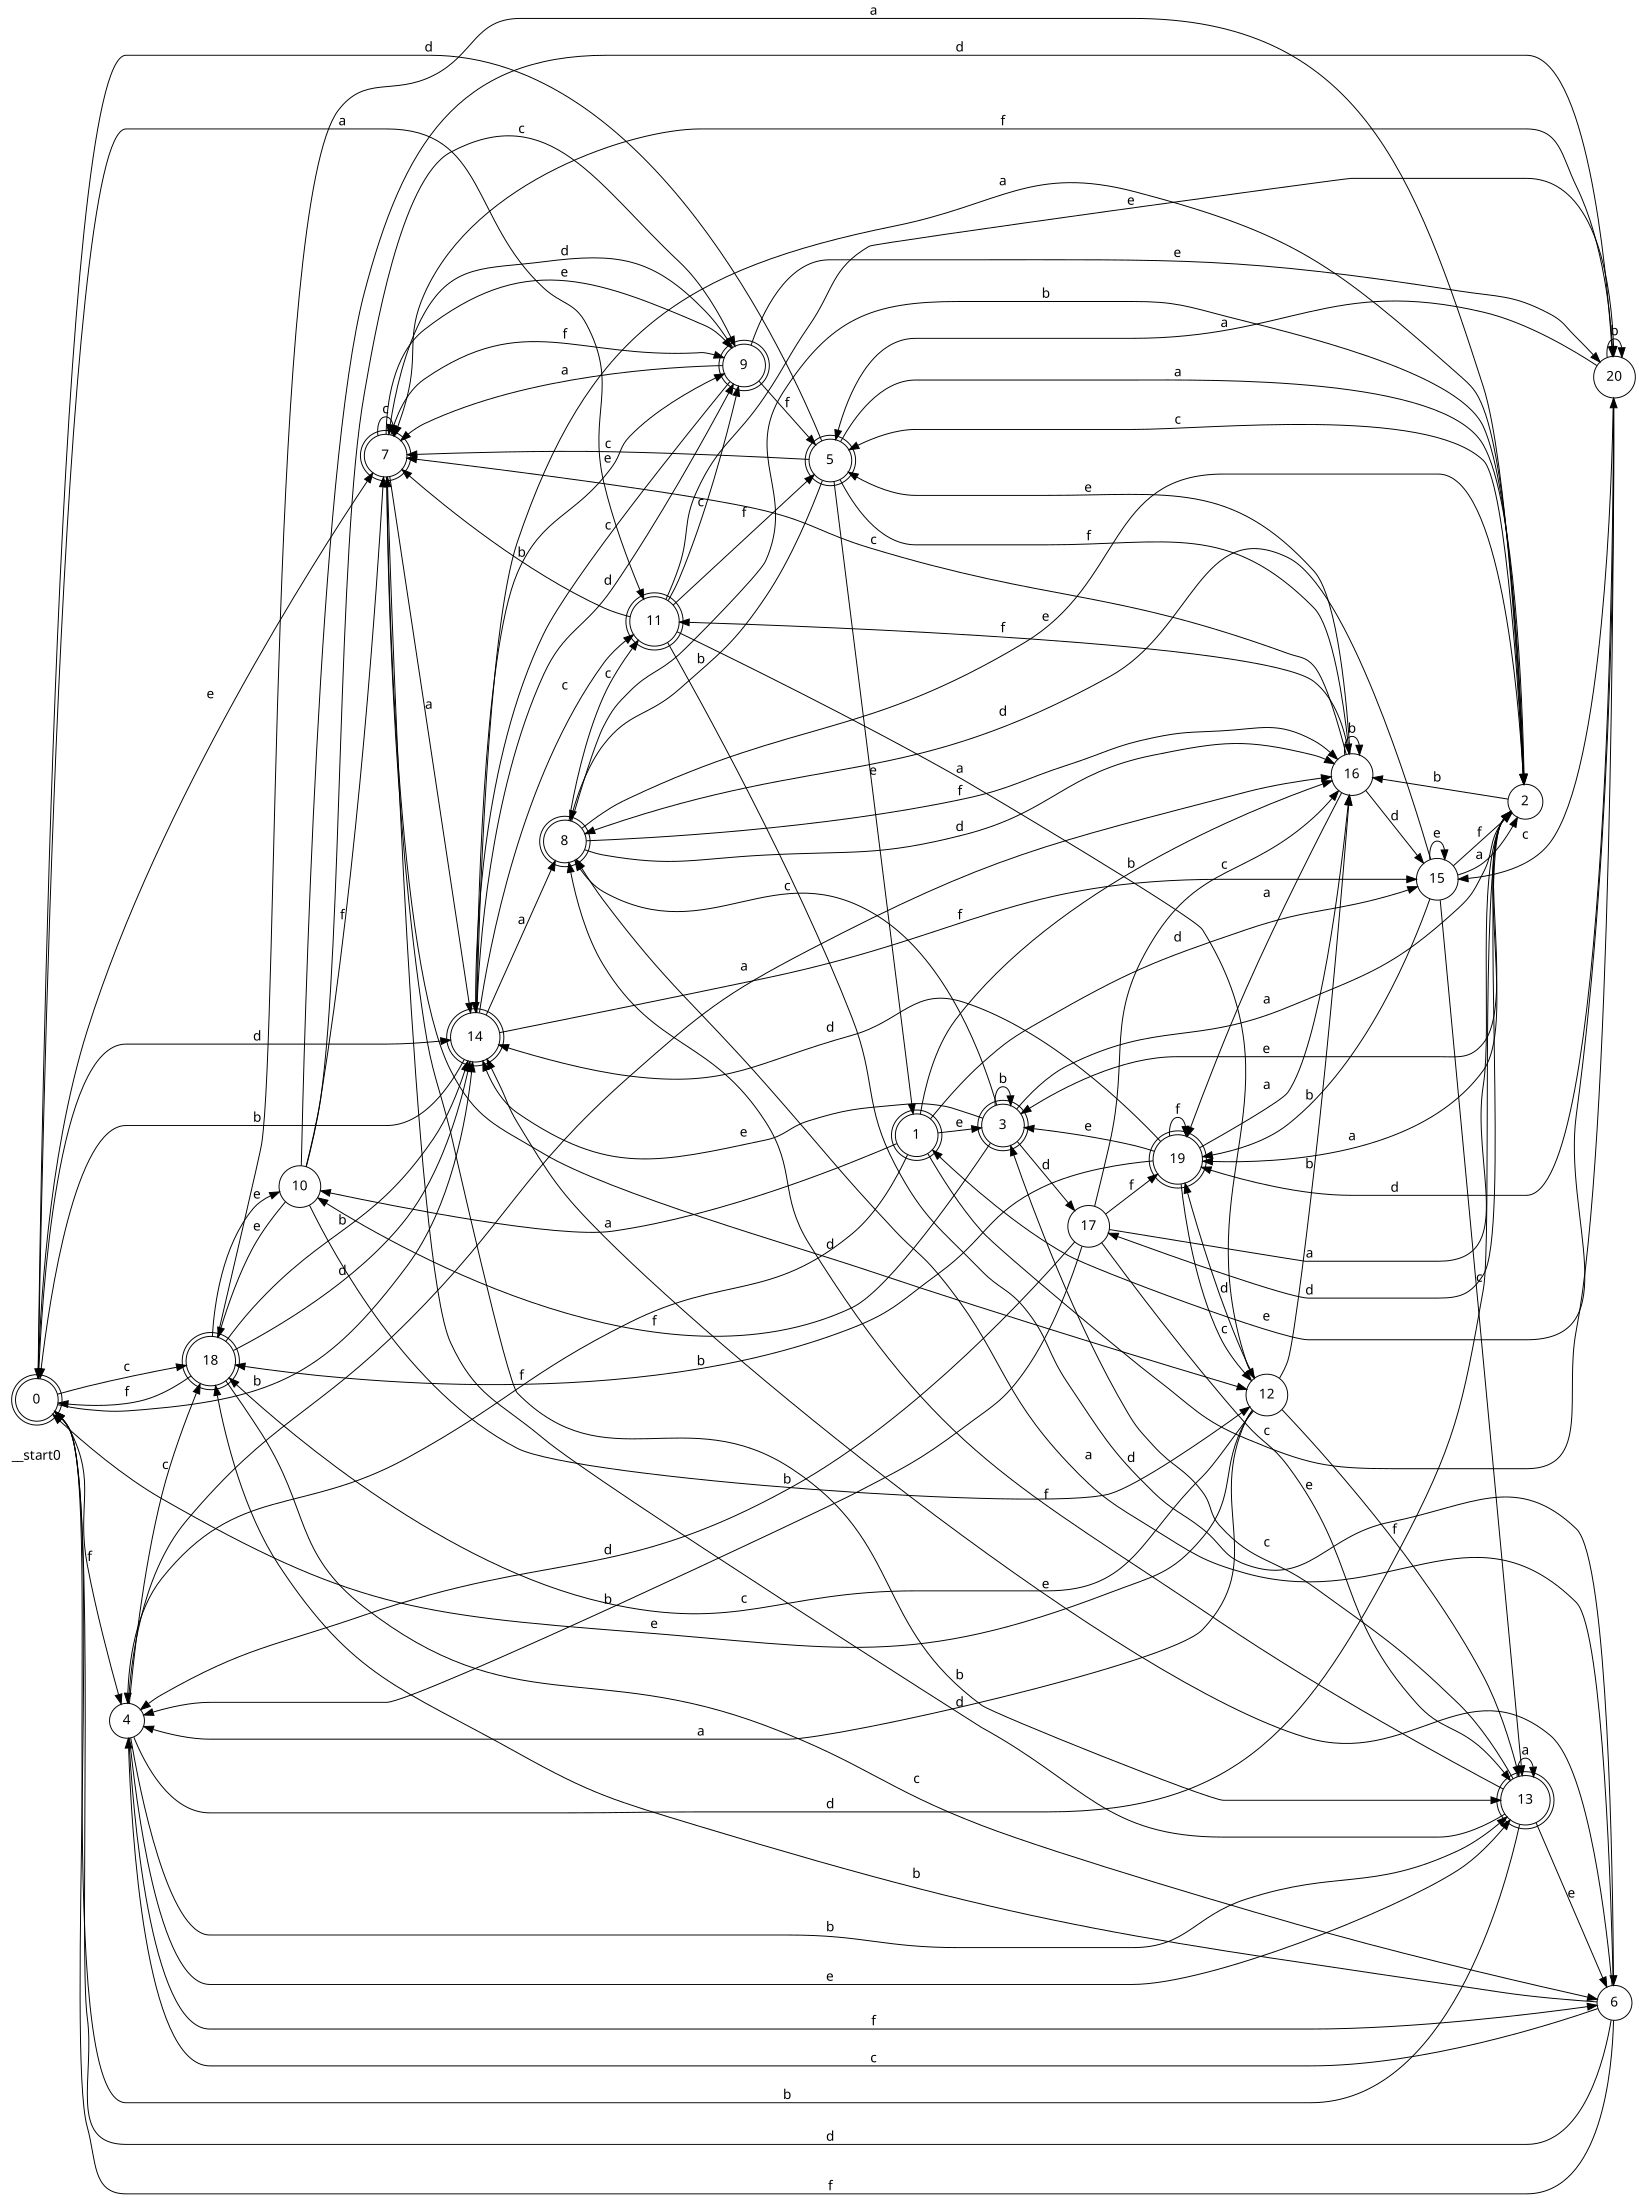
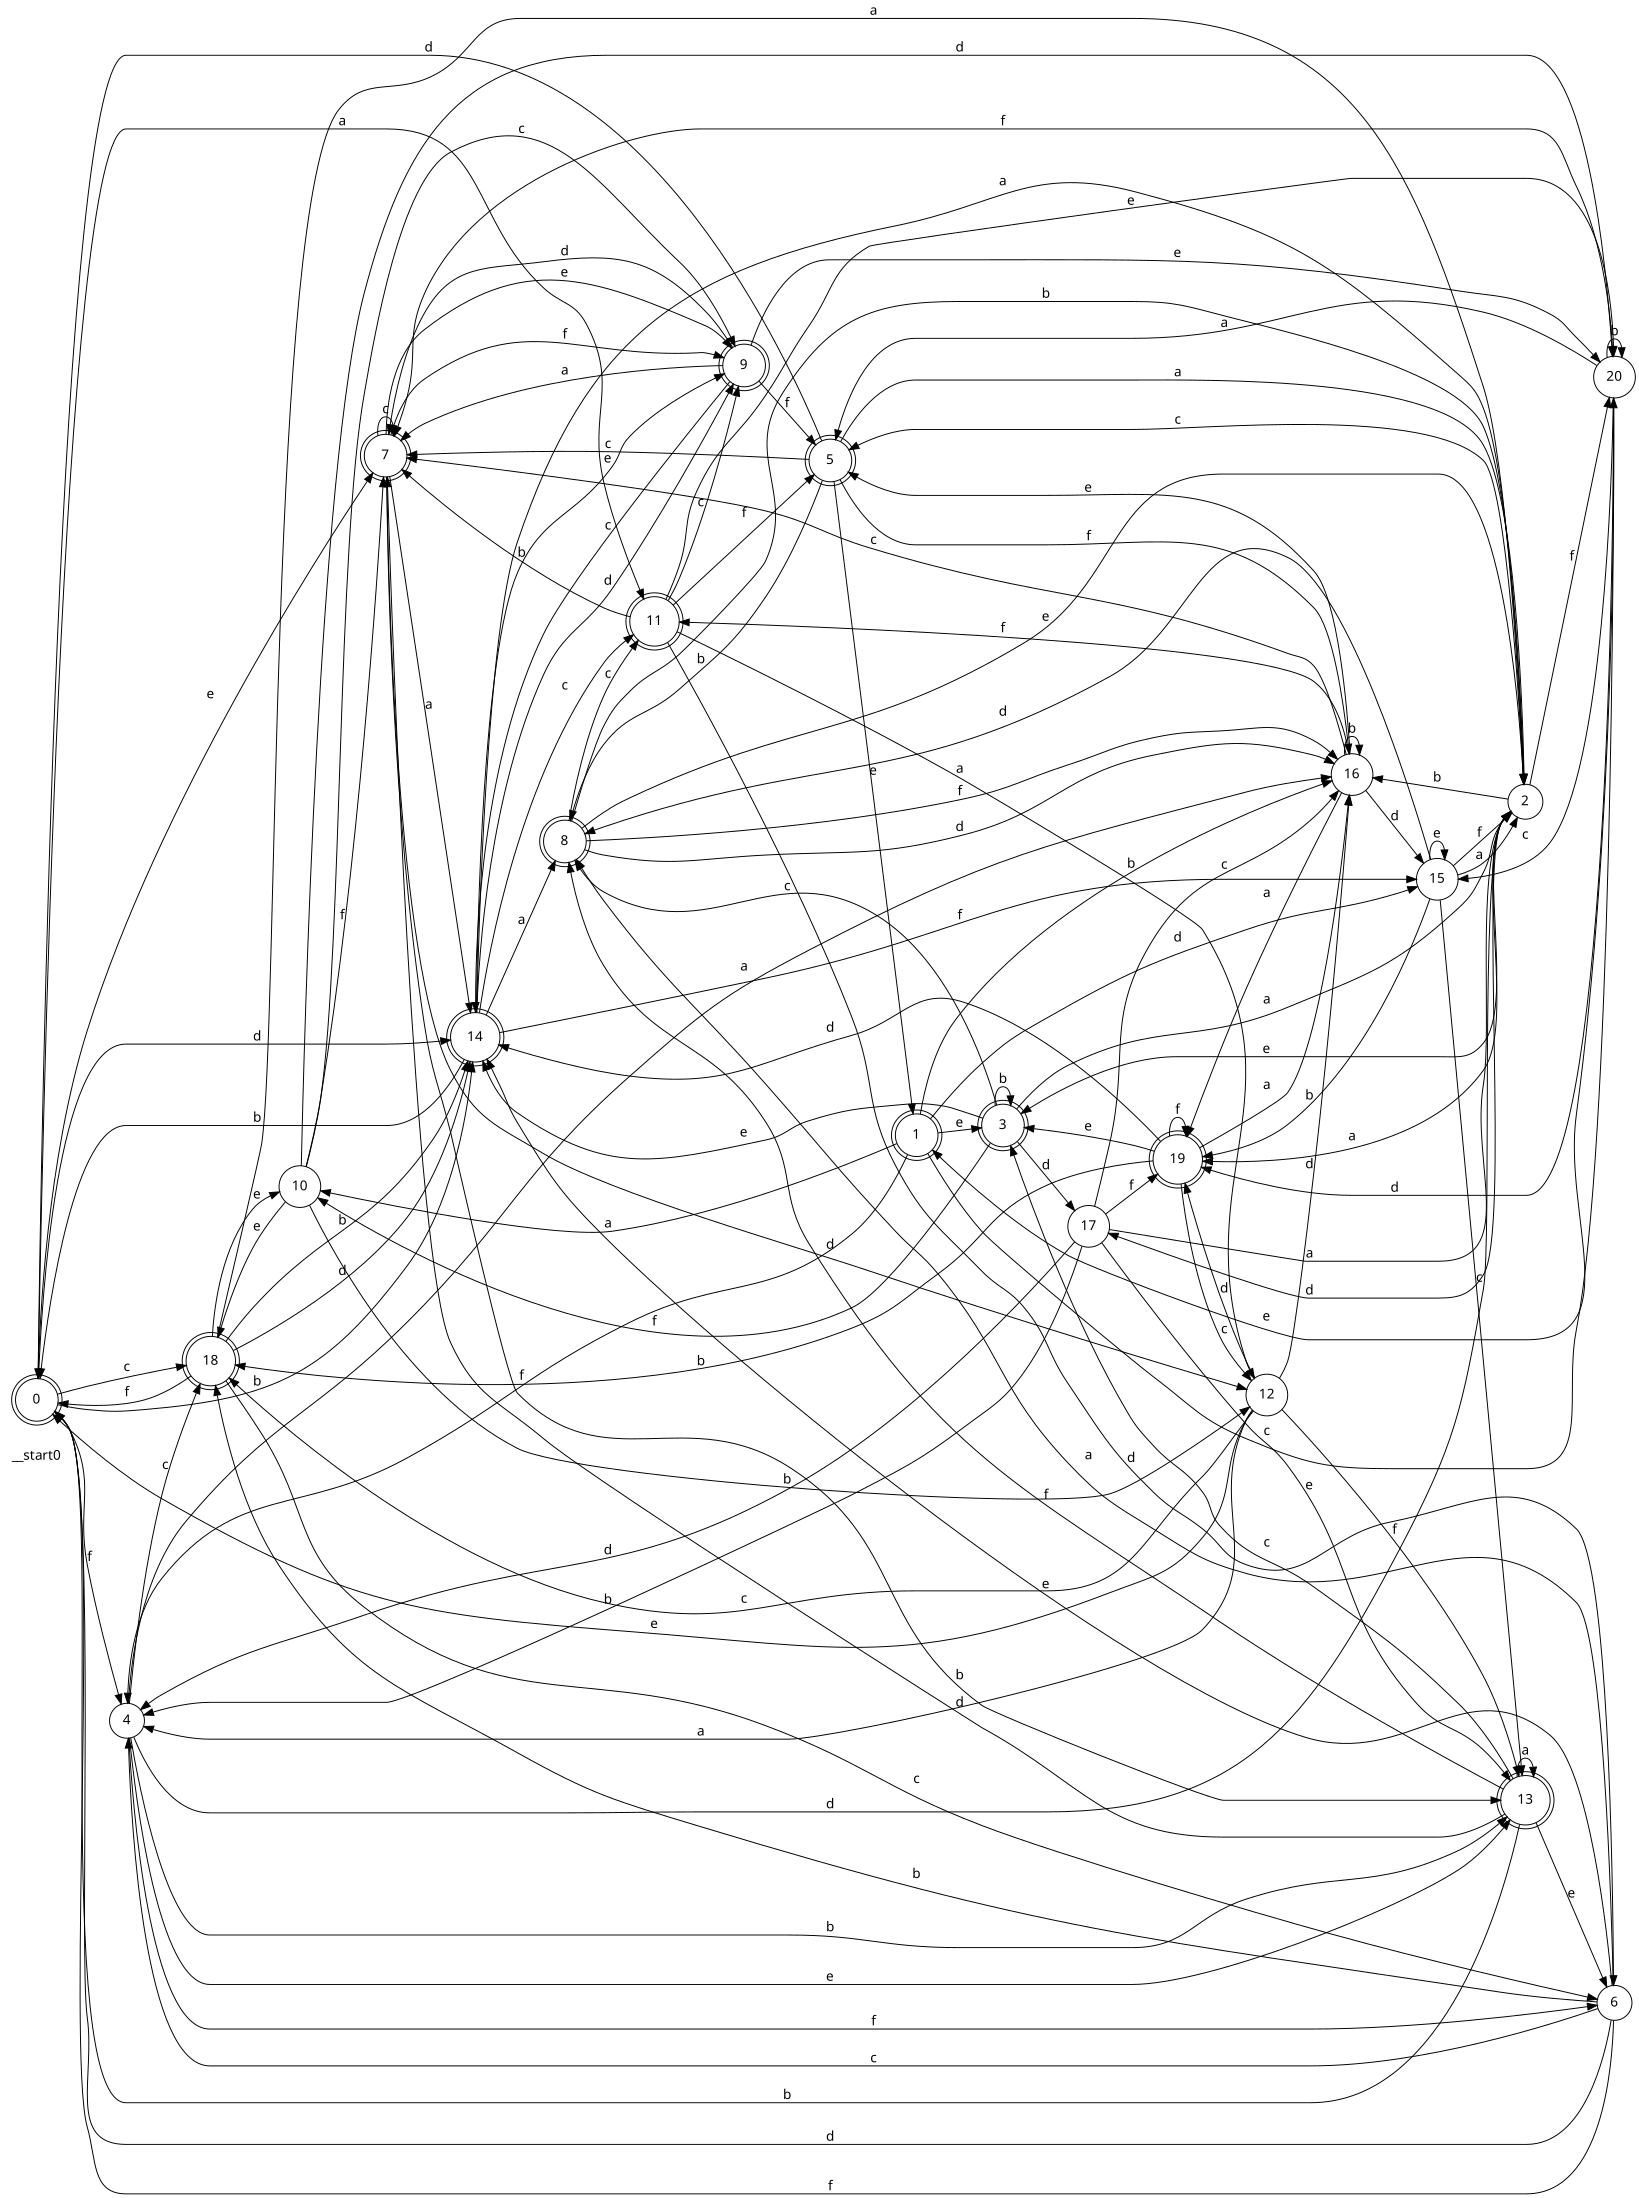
  digraph {
    fontname="Noto Sans"
    rankdir=LR
    node [fontname="Noto Sans" shape=doublecircle color=black fillcolor=white style="rounded,filled"]
    edge [fontname="Noto Sans"]
    __start0 [shape=none color="" fillcolor="" style=""]
    n2 [label=0]
    n3 [label=4 shape=circle style=filled]
    n4 [label=7]
    n5 [label=11]
    n6 [label=14]
    n7 [label=18]
    n8 [label=16 shape=circle style=filled]
    n9 [label=2 shape=circle style=filled]
    n10 [label=6 shape=circle style=filled]
    n11 [label=13]
    n12 [label=9]
    n13 [label=12 shape=circle style=filled]
    n14 [label=20 shape=circle style=filled]
    n15 [label=5]
    n16 [label=15 shape=circle style=filled]
    n17 [label=8]
    n18 [label=10 shape=circle style=filled]
    n19 [label=1]
    n20 [label=3]
    n21 [label=17 shape=circle style=filled]
    n22 [label=19]
    n2 -> n3 [label=f]
    n2 -> n4 [label=e]
    n2 -> n5 [label=a]
    n2 -> n6 [label=b]
    n2 -> n6 [label=d]
    n2 -> n7 [label=c]
    n3 -> n7 [label=c]
    n3 -> n8 [label=a]
    n3 -> n9 [label=d]
    n3 -> n10 [label=f]
    n3 -> n11 [label=b]
    n3 -> n11 [label=e]
    n4 -> n4 [label=c]
    n4 -> n6 [label=a]
    n4 -> n11 [label=b]
    n4 -> n12 [label=e]
    n4 -> n12 [label=f]
    n4 -> n13 [label=d]
    n5 -> n4 [label=b]
    n5 -> n10 [label=d]
    n5 -> n12 [label=c]
    n5 -> n13 [label=a]
    n5 -> n14 [label=e]
    n5 -> n15 [label=f]
    n6 -> n2 [label=b]
    n6 -> n5 [label=c]
    n6 -> n9 [label=a]
    n6 -> n12 [label=d]
    n6 -> n12 [label=e]
    n6 -> n16 [label=f]
    n6 -> n17 [label=a]
    n7 -> n2 [label=f]
    n7 -> n6 [label=b]
    n7 -> n6 [label=d]
    n7 -> n9 [label=a]
    n7 -> n10 [label=c]
    n7 -> n18 [label=e]
    n8 -> n4 [label=c]
    n8 -> n5 [label=f]
    n8 -> n8 [label=b]
    n8 -> n15 [label=e]
    n8 -> n16 [label=d]
    n8 -> n22 [label=a]
    n9 -> n8 [label=b]
+   n9 -> n14 [label=f]
    n9 -> n15 [label=c]
    n9 -> n20 [label=e]
    n9 -> n21 [label=d]
    n9 -> n22 [label=a]
    n10 -> n2 [label=d]
    n10 -> n2 [label=f]
    n10 -> n3 [label=c]
    n10 -> n6 [label=e]
    n10 -> n7 [label=b]
    n10 -> n17 [label=a]
    n11 -> n2 [label=b]
    n11 -> n4 [label=d]
    n11 -> n10 [label=e]
    n11 -> n11 [label=a]
    n11 -> n17 [label=f]
    n11 -> n20 [label=c]
    n12 -> n4 [label=a]
    n12 -> n4 [label=d]
    n12 -> n6 [label=c]
    n12 -> n14 [label=e]
    n12 -> n15 [label=f]
    n13 -> n2 [label=e]
    n13 -> n3 [label=a]
    n13 -> n7 [label=c]
-   n13 -> n8 [label=b]
+   n13 -> n8 [label=d]
    n13 -> n11 [label=f]
    n13 -> n22 [label=d]
    n14 -> n4 [label=f]
    n14 -> n14 [label=b]
    n14 -> n15 [label=a]
    n14 -> n16 [label=c]
    n14 -> n19 [label=e]
    n14 -> n22 [label=d]
    n15 -> n2 [label=d]
    n15 -> n4 [label=c]
    n15 -> n8 [label=f]
    n15 -> n9 [label=a]
    n15 -> n17 [label=b]
    n15 -> n19 [label=e]
    n16 -> n9 [label=a]
    n16 -> n9 [label=f]
    n16 -> n11 [label=c]
    n16 -> n16 [label=e]
    n16 -> n17 [label=d]
    n16 -> n22 [label=b]
    n17 -> n5 [label=c]
    n17 -> n8 [label=d]
    n17 -> n8 [label=f]
    n17 -> n9 [label=b]
    n17 -> n9 [label=e]
    n18 -> n4 [label=f]
    n18 -> n7 [label=e]
    n18 -> n12 [label=c]
    n18 -> n13 [label=b]
    n18 -> n14 [label=d]
    n19 -> n3 [label=f]
    n19 -> n8 [label=b]
    n19 -> n14 [label=c]
    n19 -> n16 [label=d]
    n19 -> n18 [label=a]
    n19 -> n20 [label=e]
    n20 -> n6 [label=e]
    n20 -> n9 [label=a]
    n20 -> n17 [label=c]
    n20 -> n18 [label=f]
    n20 -> n20 [label=b]
    n20 -> n21 [label=d]
    n21 -> n3 [label=b]
    n21 -> n3 [label=d]
    n21 -> n8 [label=c]
    n21 -> n9 [label=a]
    n21 -> n11 [label=e]
    n21 -> n22 [label=f]
    n22 -> n6 [label=d]
    n22 -> n7 [label=b]
    n22 -> n8 [label=a]
    n22 -> n13 [label=c]
    n22 -> n20 [label=e]
    n22 -> n22 [label=f]
  }
